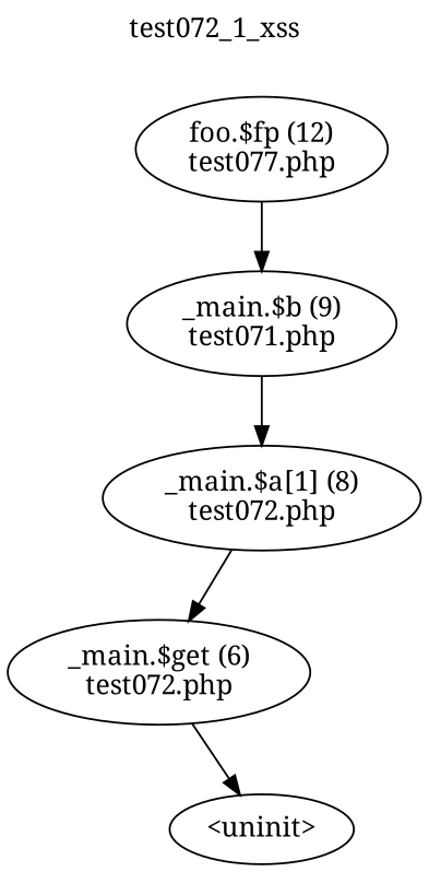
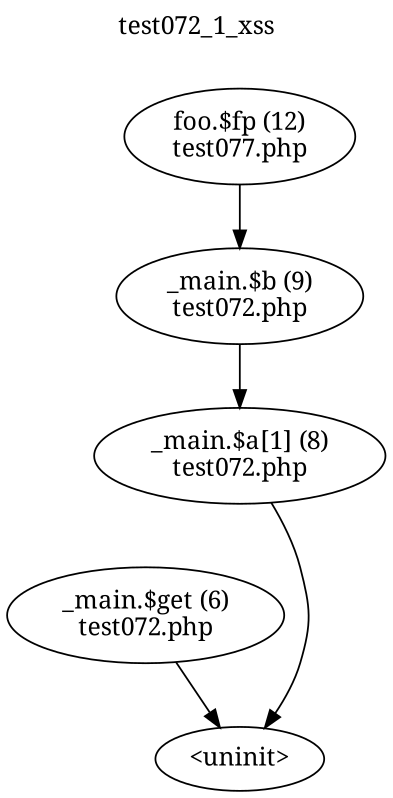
  digraph {
    fontname="Noto Serif"
    label=test072_1_xss
    labelloc=t
    node [fontname="Noto Serif" shape=ellipse]
    edge [fontname="Noto Serif"]
    n1 [label="foo.$fp (12)\ntest077.php"]
-   n2 [label="_main.$b (9)\ntest071.php"]
+   n2 [label="_main.$b (9)\ntest072.php"]
    n3 [label="_main.$a[1] (8)\ntest072.php"]
    n4 [label="_main.$get (6)\ntest072.php"]
    n5 [label="<uninit>"]
    n1 -> n2
    n2 -> n3
-   n3 -> n4
+   n3 -> n5
    n4 -> n5
  }
